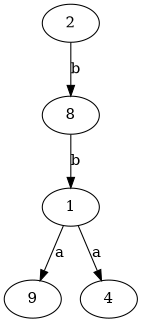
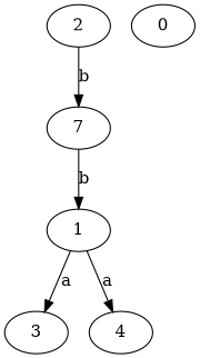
  strict digraph {
    2
-   7 [label=8]
+   7
    1
-   3 [label=9]
+   0
+   3
    4
    2 -> 7 [label=b]
    7 -> 1 [label=b]
    1 -> 3 [label=a]
    1 -> 4 [label=a]
  }
